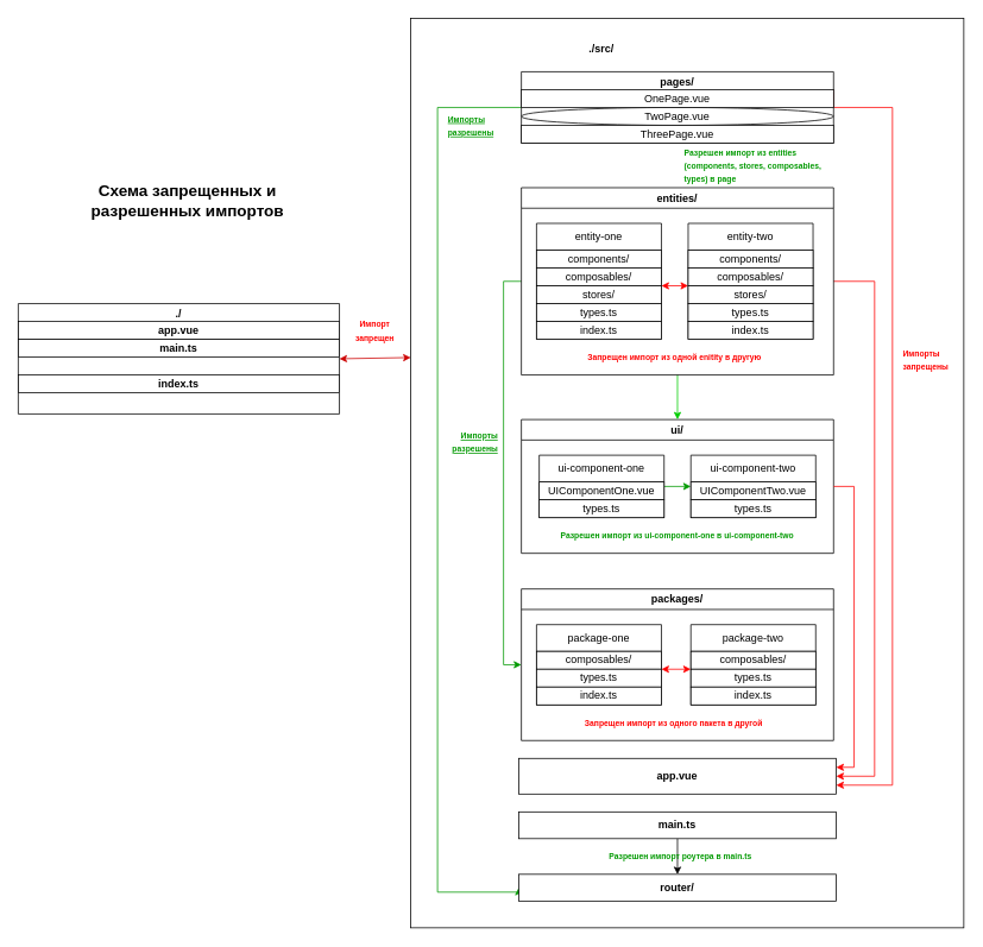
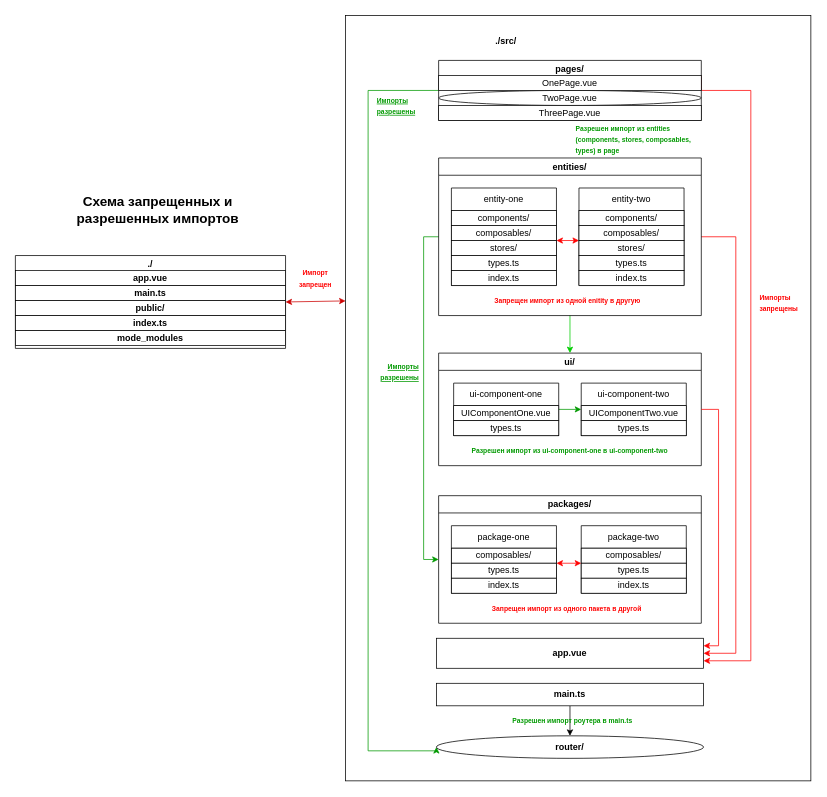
  <mxCell id="0" />
  <mxCell id="1" parent="0" />
  <mxCell id="2" value="" style="rounded=0;whiteSpace=wrap;html=1;" vertex="1" parent="1"><mxGeometry x="460" y="20" width="620" height="1020" as="geometry" /></mxCell>
  <mxCell id="3" value="./" style="swimlane;whiteSpace=wrap;html=1;" vertex="1" parent="1"><mxGeometry x="20" y="340" width="360" height="123.75" as="geometry" /></mxCell>
  <mxCell id="4" value="&lt;b&gt;app.vue&lt;/b&gt;" style="rounded=0;whiteSpace=wrap;html=1;" vertex="1" parent="3"><mxGeometry y="20" width="360" height="20" as="geometry" /></mxCell>
  <mxCell id="5" value="&lt;b&gt;main.ts&lt;/b&gt;" style="rounded=0;whiteSpace=wrap;html=1;" vertex="1" parent="3"><mxGeometry y="40" width="360" height="20" as="geometry" /></mxCell>
+ <mxCell id="6" value="&lt;b&gt;public/&lt;/b&gt;" style="rounded=0;whiteSpace=wrap;html=1;" vertex="1" parent="3"><mxGeometry y="60" width="360" height="20" as="geometry" /></mxCell>
  <mxCell id="7" value="&lt;b&gt;index.ts&lt;/b&gt;" style="rounded=0;whiteSpace=wrap;html=1;" vertex="1" parent="3"><mxGeometry y="80" width="360" height="20" as="geometry" /></mxCell>
+ <mxCell id="8" value="&lt;b&gt;mode_modules&lt;/b&gt;" style="rounded=0;whiteSpace=wrap;html=1;" vertex="1" parent="3"><mxGeometry y="100" width="360" height="20" as="geometry" /></mxCell>
  <mxCell id="9" value="&lt;font style=&quot;color: rgb(255, 0, 0); font-size: 9px;&quot;&gt;&lt;b&gt;Импорт запрещен&lt;/b&gt;&lt;/font&gt;" style="text;html=1;align=center;verticalAlign=middle;whiteSpace=wrap;rounded=0;" vertex="1" parent="1"><mxGeometry x="390" y="355" width="60" height="30" as="geometry" /></mxCell>
- <mxCell id="10" value="&lt;b&gt;&lt;font style=&quot;font-size: 18px;&quot;&gt;Схема запрещенных и разрешенных импортов&lt;/font&gt;&lt;/b&gt;" style="text;html=1;align=center;verticalAlign=middle;whiteSpace=wrap;rounded=0;" vertex="1" parent="1"><mxGeometry x="60" y="210" width="300" height="30" as="geometry" /></mxCell>
+ <mxCell id="10" value="&lt;b&gt;&lt;font style=&quot;font-size: 18px;&quot;&gt;Схема запрещенных и разрешенных импортов&lt;/font&gt;&lt;/b&gt;" style="text;html=1;align=center;verticalAlign=middle;whiteSpace=wrap;rounded=0;" vertex="1" parent="1"><mxGeometry x="60" y="265" width="300" height="30" as="geometry" /></mxCell>
  <mxCell id="11" value="ui/" style="swimlane;whiteSpace=wrap;html=1;" vertex="1" parent="1"><mxGeometry x="584" y="470" width="350" height="150" as="geometry"><mxRectangle x="203" y="1010" width="50" height="30" as="alternateBounds" /></mxGeometry></mxCell>
  <mxCell id="12" style="edgeStyle=orthogonalEdgeStyle;rounded=0;orthogonalLoop=1;jettySize=auto;html=1;exitX=1;exitY=0.5;exitDx=0;exitDy=0;entryX=0;entryY=0.25;entryDx=0;entryDy=0;strokeColor=#009900;" edge="1" parent="11" source="13" target="17"><mxGeometry relative="1" as="geometry" /></mxCell>
  <mxCell id="13" value="ui-component-one" style="swimlane;fontStyle=0;childLayout=stackLayout;horizontal=1;startSize=30;horizontalStack=0;resizeParent=1;resizeParentMax=0;resizeLast=0;collapsible=1;marginBottom=0;whiteSpace=wrap;html=1;" vertex="1" parent="11"><mxGeometry x="20" y="40" width="140" height="70" as="geometry" /></mxCell>
  <mxCell id="14" value="UIComponentOne.vue" style="rounded=0;whiteSpace=wrap;html=1;" vertex="1" parent="13"><mxGeometry y="30" width="140" height="20" as="geometry" /></mxCell>
  <mxCell id="15" value="types.ts" style="rounded=0;whiteSpace=wrap;html=1;" vertex="1" parent="13"><mxGeometry y="50" width="140" height="20" as="geometry" /></mxCell>
  <mxCell id="16" value="ui-component-two" style="swimlane;fontStyle=0;childLayout=stackLayout;horizontal=1;startSize=30;horizontalStack=0;resizeParent=1;resizeParentMax=0;resizeLast=0;collapsible=1;marginBottom=0;whiteSpace=wrap;html=1;" vertex="1" parent="11"><mxGeometry x="190" y="40" width="140" height="70" as="geometry" /></mxCell>
  <mxCell id="17" value="UIComponentTwo.vue" style="rounded=0;whiteSpace=wrap;html=1;" vertex="1" parent="16"><mxGeometry y="30" width="140" height="20" as="geometry" /></mxCell>
  <mxCell id="18" value="types.ts" style="rounded=0;whiteSpace=wrap;html=1;" vertex="1" parent="16"><mxGeometry y="50" width="140" height="20" as="geometry" /></mxCell>
  <mxCell id="19" value="&lt;font style=&quot;font-size: 9px; color: rgb(0, 153, 0);&quot;&gt;&lt;b&gt;&lt;font style=&quot;&quot;&gt;Разрешен импорт из ui-component-one&amp;nbsp;&lt;/font&gt;&lt;font style=&quot;background-color: transparent;&quot;&gt;в&amp;nbsp;&lt;/font&gt;&lt;span style=&quot;background-color: transparent;&quot;&gt;ui-component-two&lt;/span&gt;&lt;/b&gt;&lt;/font&gt;" style="text;html=1;align=center;verticalAlign=middle;whiteSpace=wrap;rounded=0;" vertex="1" parent="11"><mxGeometry x="20" y="120" width="310" height="20" as="geometry" /></mxCell>
  <mxCell id="20" style="edgeStyle=orthogonalEdgeStyle;rounded=0;orthogonalLoop=1;jettySize=auto;html=1;exitX=0.5;exitY=1;exitDx=0;exitDy=0;entryX=0.5;entryY=0;entryDx=0;entryDy=0;fillColor=#00CC00;strokeColor=#00CC00;" edge="1" parent="1" source="29" target="11"><mxGeometry relative="1" as="geometry" /></mxCell>
  <mxCell id="21" style="edgeStyle=orthogonalEdgeStyle;rounded=0;orthogonalLoop=1;jettySize=auto;html=1;exitX=1;exitY=0.25;exitDx=0;exitDy=0;strokeColor=#FF0000;entryX=1;entryY=0.75;entryDx=0;entryDy=0;" edge="1" parent="1" source="23" target="47"><mxGeometry relative="1" as="geometry"><mxPoint x="960" y="740" as="targetPoint" /><Array as="points"><mxPoint x="934" y="120" /><mxPoint x="1000" y="120" /><mxPoint x="1000" y="880" /></Array></mxGeometry></mxCell>
  <mxCell id="22" style="edgeStyle=orthogonalEdgeStyle;rounded=0;orthogonalLoop=1;jettySize=auto;html=1;exitX=0;exitY=0.5;exitDx=0;exitDy=0;entryX=0;entryY=0.5;entryDx=0;entryDy=0;strokeColor=#009900;" edge="1" parent="1" source="23" target="50"><mxGeometry relative="1" as="geometry"><Array as="points"><mxPoint x="490" y="120" /><mxPoint x="490" y="1000" /><mxPoint x="581" y="1000" /></Array></mxGeometry></mxCell>
  <mxCell id="23" value="pages/" style="swimlane;whiteSpace=wrap;html=1;" vertex="1" parent="1"><mxGeometry x="584" y="80" width="350" height="80" as="geometry"><mxRectangle x="203" y="620" width="80" height="30" as="alternateBounds" /></mxGeometry></mxCell>
  <mxCell id="24" value="TwoPage.vue" style="ellipse;whiteSpace=wrap;html=1;" vertex="1" parent="23"><mxGeometry y="40" width="350" height="20" as="geometry" /></mxCell>
  <mxCell id="25" value="ThreePage.vue" style="rounded=0;whiteSpace=wrap;html=1;" vertex="1" parent="23"><mxGeometry y="60" width="350" height="20" as="geometry" /></mxCell>
  <mxCell id="26" value="OnePage.vue" style="rounded=0;whiteSpace=wrap;html=1;" vertex="1" parent="23"><mxGeometry y="20" width="350" height="20" as="geometry" /></mxCell>
  <mxCell id="27" style="edgeStyle=orthogonalEdgeStyle;rounded=0;orthogonalLoop=1;jettySize=auto;html=1;exitX=1;exitY=0.5;exitDx=0;exitDy=0;entryX=1;entryY=0.5;entryDx=0;entryDy=0;strokeColor=#FF0000;" edge="1" parent="1" source="29" target="47"><mxGeometry relative="1" as="geometry"><mxPoint x="980" y="314.889" as="targetPoint" /><Array as="points"><mxPoint x="980" y="315" /><mxPoint x="980" y="870" /></Array></mxGeometry></mxCell>
  <mxCell id="28" style="edgeStyle=orthogonalEdgeStyle;rounded=0;orthogonalLoop=1;jettySize=auto;html=1;exitX=0;exitY=0.5;exitDx=0;exitDy=0;entryX=0;entryY=0.5;entryDx=0;entryDy=0;strokeColor=#009900;" edge="1" parent="1" source="29" target="54"><mxGeometry relative="1" as="geometry" /></mxCell>
  <mxCell id="29" value="entities/" style="swimlane;whiteSpace=wrap;html=1;" vertex="1" parent="1"><mxGeometry x="584" y="210" width="350" height="210" as="geometry"><mxRectangle x="203" y="750" width="80" height="30" as="alternateBounds" /></mxGeometry></mxCell>
  <mxCell id="30" value="entity-one" style="swimlane;fontStyle=0;childLayout=stackLayout;horizontal=1;startSize=30;horizontalStack=0;resizeParent=1;resizeParentMax=0;resizeLast=0;collapsible=1;marginBottom=0;whiteSpace=wrap;html=1;" vertex="1" parent="29"><mxGeometry x="17" y="40" width="140" height="130" as="geometry" /></mxCell>
  <mxCell id="31" value="components/" style="rounded=0;whiteSpace=wrap;html=1;" vertex="1" parent="30"><mxGeometry y="30" width="140" height="20" as="geometry" /></mxCell>
  <mxCell id="32" value="composables/" style="rounded=0;whiteSpace=wrap;html=1;" vertex="1" parent="30"><mxGeometry y="50" width="140" height="20" as="geometry" /></mxCell>
  <mxCell id="33" value="stores/" style="rounded=0;whiteSpace=wrap;html=1;" vertex="1" parent="30"><mxGeometry y="70" width="140" height="20" as="geometry" /></mxCell>
  <mxCell id="34" value="types.ts" style="rounded=0;whiteSpace=wrap;html=1;" vertex="1" parent="30"><mxGeometry y="90" width="140" height="20" as="geometry" /></mxCell>
  <mxCell id="35" value="index.ts" style="rounded=0;whiteSpace=wrap;html=1;" vertex="1" parent="30"><mxGeometry y="110" width="140" height="20" as="geometry" /></mxCell>
  <mxCell id="36" value="" style="endArrow=classic;startArrow=classic;html=1;rounded=0;entryX=0;entryY=0;entryDx=0;entryDy=0;exitX=1;exitY=0;exitDx=0;exitDy=0;fillColor=#FF0000;strokeColor=#FF0000;" edge="1" parent="29" source="33" target="41"><mxGeometry width="50" height="50" relative="1" as="geometry"><mxPoint x="120" y="160" as="sourcePoint" /><mxPoint x="170" y="110" as="targetPoint" /></mxGeometry></mxCell>
  <mxCell id="37" value="&lt;font style=&quot;color: rgb(255, 0, 0); font-size: 9px;&quot;&gt;&lt;b style=&quot;&quot;&gt;Запрещен импорт из одной enitity в другую&lt;/b&gt;&lt;/font&gt;" style="text;html=1;align=center;verticalAlign=middle;whiteSpace=wrap;rounded=0;" vertex="1" parent="29"><mxGeometry x="17" y="180" width="310" height="20" as="geometry" /></mxCell>
  <mxCell id="38" value="entity-two" style="swimlane;fontStyle=0;childLayout=stackLayout;horizontal=1;startSize=30;horizontalStack=0;resizeParent=1;resizeParentMax=0;resizeLast=0;collapsible=1;marginBottom=0;whiteSpace=wrap;html=1;" vertex="1" parent="29"><mxGeometry x="187" y="40" width="140" height="130" as="geometry" /></mxCell>
  <mxCell id="39" value="components/" style="rounded=0;whiteSpace=wrap;html=1;" vertex="1" parent="38"><mxGeometry y="30" width="140" height="20" as="geometry" /></mxCell>
  <mxCell id="40" value="composables/" style="rounded=0;whiteSpace=wrap;html=1;" vertex="1" parent="38"><mxGeometry y="50" width="140" height="20" as="geometry" /></mxCell>
  <mxCell id="41" value="stores/" style="rounded=0;whiteSpace=wrap;html=1;" vertex="1" parent="38"><mxGeometry y="70" width="140" height="20" as="geometry" /></mxCell>
  <mxCell id="42" value="types.ts" style="rounded=0;whiteSpace=wrap;html=1;" vertex="1" parent="38"><mxGeometry y="90" width="140" height="20" as="geometry" /></mxCell>
  <mxCell id="43" value="index.ts" style="rounded=0;whiteSpace=wrap;html=1;" vertex="1" parent="38"><mxGeometry y="110" width="140" height="20" as="geometry" /></mxCell>
  <mxCell id="44" value="&lt;font style=&quot;font-size: 9px; color: rgb(0, 153, 0);&quot;&gt;&lt;b style=&quot;&quot;&gt;Разрешен импорт из entities (components, stores, composables, types) в page&lt;/b&gt;&lt;/font&gt;" style="text;html=1;align=left;verticalAlign=middle;whiteSpace=wrap;rounded=0;" vertex="1" parent="1"><mxGeometry x="765" y="170" width="169" height="30" as="geometry" /></mxCell>
  <mxCell id="45" style="edgeStyle=orthogonalEdgeStyle;rounded=0;orthogonalLoop=1;jettySize=auto;html=1;exitX=1;exitY=0.5;exitDx=0;exitDy=0;entryX=1;entryY=0.25;entryDx=0;entryDy=0;fillColor=#FF0000;strokeColor=#FF0000;" edge="1" parent="1" source="11" target="47"><mxGeometry relative="1" as="geometry" /></mxCell>
  <mxCell id="46" value="&lt;b&gt;./src/&lt;/b&gt;" style="text;html=1;align=center;verticalAlign=middle;whiteSpace=wrap;rounded=0;" vertex="1" parent="1"><mxGeometry x="644" y="40" width="60" height="30" as="geometry" /></mxCell>
  <mxCell id="47" value="&lt;b&gt;app.vue&lt;/b&gt;" style="rounded=0;whiteSpace=wrap;html=1;" vertex="1" parent="1"><mxGeometry x="581" y="850" width="356" height="40" as="geometry" /></mxCell>
  <mxCell id="48" style="edgeStyle=orthogonalEdgeStyle;rounded=0;orthogonalLoop=1;jettySize=auto;html=1;exitX=0.5;exitY=1;exitDx=0;exitDy=0;entryX=0.5;entryY=0;entryDx=0;entryDy=0;" edge="1" parent="1" source="49" target="50"><mxGeometry relative="1" as="geometry" /></mxCell>
  <mxCell id="49" value="&lt;b&gt;main.ts&lt;/b&gt;" style="rounded=0;whiteSpace=wrap;html=1;" vertex="1" parent="1"><mxGeometry x="581" y="910" width="356" height="30" as="geometry" /></mxCell>
- <mxCell id="50" value="&lt;b&gt;router/&lt;/b&gt;" style="rounded=0;whiteSpace=wrap;html=1;" vertex="1" parent="1"><mxGeometry x="581" y="980" width="356" height="30" as="geometry" /></mxCell>
+ <mxCell id="50" value="&lt;b&gt;router/&lt;/b&gt;" style="ellipse;whiteSpace=wrap;html=1;" vertex="1" parent="1"><mxGeometry x="581" y="980" width="356" height="30" as="geometry" /></mxCell>
  <mxCell id="51" value="&lt;font style=&quot;font-size: 9px; color: rgb(0, 153, 0);&quot;&gt;&lt;b&gt;&lt;font style=&quot;&quot;&gt;Разрешен импорт роутера в main.ts&lt;/font&gt;&lt;/b&gt;&lt;/font&gt;" style="text;html=1;align=center;verticalAlign=middle;whiteSpace=wrap;rounded=0;" vertex="1" parent="1"><mxGeometry x="675" y="950" width="175" height="20" as="geometry" /></mxCell>
  <mxCell id="52" value="&lt;font style=&quot;font-size: 9px;&quot; color=&quot;#ff0000&quot;&gt;&lt;b style=&quot;&quot;&gt;Импорты&lt;/b&gt;&lt;/font&gt;&lt;div&gt;&lt;font style=&quot;font-size: 9px;&quot; color=&quot;#ff0000&quot;&gt;&lt;b style=&quot;&quot;&gt;запрещены&lt;/b&gt;&lt;/font&gt;&lt;/div&gt;" style="text;html=1;align=left;verticalAlign=middle;whiteSpace=wrap;rounded=0;" vertex="1" parent="1"><mxGeometry x="1010" y="385" width="60" height="35" as="geometry" /></mxCell>
  <mxCell id="53" value="&lt;font style=&quot;color: rgb(0, 153, 0); font-size: 9px;&quot;&gt;&lt;b style=&quot;&quot;&gt;&lt;u style=&quot;&quot;&gt;Импорты разрешены&lt;/u&gt;&lt;/b&gt;&lt;/font&gt;" style="text;html=1;align=left;verticalAlign=middle;whiteSpace=wrap;rounded=0;" vertex="1" parent="1"><mxGeometry x="500" y="130" width="70" height="20" as="geometry" /></mxCell>
  <mxCell id="54" value="packages/" style="swimlane;whiteSpace=wrap;html=1;" vertex="1" parent="1"><mxGeometry x="584" y="660" width="350" height="170" as="geometry"><mxRectangle x="203" y="750" width="80" height="30" as="alternateBounds" /></mxGeometry></mxCell>
  <mxCell id="55" value="package-one" style="swimlane;fontStyle=0;childLayout=stackLayout;horizontal=1;startSize=30;horizontalStack=0;resizeParent=1;resizeParentMax=0;resizeLast=0;collapsible=1;marginBottom=0;whiteSpace=wrap;html=1;" vertex="1" parent="54"><mxGeometry x="17" y="40" width="140" height="90" as="geometry" /></mxCell>
  <mxCell id="56" value="composables/" style="rounded=0;whiteSpace=wrap;html=1;" vertex="1" parent="55"><mxGeometry y="30" width="140" height="20" as="geometry" /></mxCell>
  <mxCell id="57" value="types.ts" style="rounded=0;whiteSpace=wrap;html=1;" vertex="1" parent="55"><mxGeometry y="50" width="140" height="20" as="geometry" /></mxCell>
  <mxCell id="58" value="index.ts" style="rounded=0;whiteSpace=wrap;html=1;" vertex="1" parent="55"><mxGeometry y="70" width="140" height="20" as="geometry" /></mxCell>
  <mxCell id="59" value="package-two" style="swimlane;fontStyle=0;childLayout=stackLayout;horizontal=1;startSize=30;horizontalStack=0;resizeParent=1;resizeParentMax=0;resizeLast=0;collapsible=1;marginBottom=0;whiteSpace=wrap;html=1;" vertex="1" parent="54"><mxGeometry x="190" y="40" width="140" height="90" as="geometry" /></mxCell>
  <mxCell id="60" value="composables/" style="rounded=0;whiteSpace=wrap;html=1;" vertex="1" parent="59"><mxGeometry y="30" width="140" height="20" as="geometry" /></mxCell>
  <mxCell id="61" value="types.ts" style="rounded=0;whiteSpace=wrap;html=1;" vertex="1" parent="59"><mxGeometry y="50" width="140" height="20" as="geometry" /></mxCell>
  <mxCell id="62" value="index.ts" style="rounded=0;whiteSpace=wrap;html=1;" vertex="1" parent="59"><mxGeometry y="70" width="140" height="20" as="geometry" /></mxCell>
  <mxCell id="63" value="" style="endArrow=classic;startArrow=classic;html=1;rounded=0;entryX=0;entryY=0;entryDx=0;entryDy=0;exitX=1;exitY=0;exitDx=0;exitDy=0;fillColor=#FF0000;strokeColor=#FF0000;" edge="1" parent="54"><mxGeometry width="50" height="50" relative="1" as="geometry"><mxPoint x="157" y="90" as="sourcePoint" /><mxPoint x="190.0" y="90" as="targetPoint" /></mxGeometry></mxCell>
  <mxCell id="64" value="&lt;font style=&quot;color: rgb(255, 0, 0); font-size: 9px;&quot;&gt;&lt;b style=&quot;&quot;&gt;Запрещен импорт из одного пакета в другой&lt;/b&gt;&lt;/font&gt;" style="text;html=1;align=center;verticalAlign=middle;whiteSpace=wrap;rounded=0;" vertex="1" parent="54"><mxGeometry x="16" y="140" width="310" height="20" as="geometry" /></mxCell>
  <mxCell id="65" value="&lt;font style=&quot;color: rgb(0, 153, 0); font-size: 9px;&quot;&gt;&lt;b style=&quot;&quot;&gt;&lt;u style=&quot;&quot;&gt;Импорты разрешены&lt;/u&gt;&lt;/b&gt;&lt;/font&gt;" style="text;html=1;align=right;verticalAlign=middle;whiteSpace=wrap;rounded=0;" vertex="1" parent="1"><mxGeometry x="490" y="480" width="70" height="30" as="geometry" /></mxCell>
  <mxCell id="66" value="" style="endArrow=classic;startArrow=classic;html=1;rounded=0;exitX=1;exitY=0.5;exitDx=0;exitDy=0;entryX=0;entryY=0.373;entryDx=0;entryDy=0;entryPerimeter=0;strokeColor=#CC0000;" edge="1" parent="1" source="3" target="2"><mxGeometry width="50" height="50" relative="1" as="geometry"><mxPoint x="90" y="610" as="sourcePoint" /><mxPoint x="140" y="560" as="targetPoint" /></mxGeometry></mxCell>
